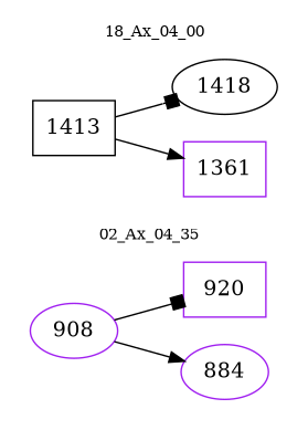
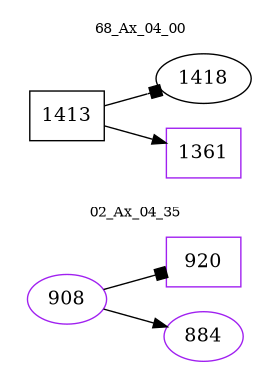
  digraph {
    rankdir=LR
    node [color=purple shape=ellipse]
    edge [arrowhead=normal color=black]
    n1 [label=908]
    n2 [label=884]
    n3 [label=920 shape=box]
    n4 [color=black label=1413 shape=box]
    n5 [label=1361 shape=box]
    n6 [color=black label=1418]
    subgraph cluster_1 {
      color=white
      fontsize=10
      label="02_Ax_04_35"
      n1
      n2
      n3
    }
    subgraph cluster_2 {
      color=white
      fontsize=10
-     label="18_Ax_04_00"
+     label="68_Ax_04_00"
      n4
      n5
      n6
    }
    n1 -> n2
    n1 -> n3 [arrowhead=box]
    n4 -> n5
    n4 -> n6 [arrowhead=box]
  }
